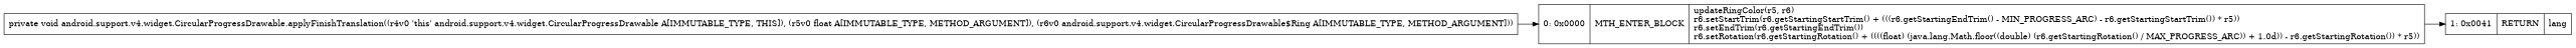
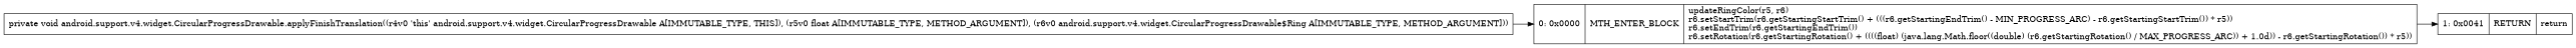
  digraph {
    rankdir=LR
    node [shape=record]
    n1 [label="{0\:\ 0x0000|MTH_ENTER_BLOCK\l|updateRingColor(r5, r6)\lr6.setStartTrim(r6.getStartingStartTrim() + (((r6.getStartingEndTrim() \- MIN_PROGRESS_ARC) \- r6.getStartingStartTrim()) * r5))\lr6.setEndTrim(r6.getStartingEndTrim())\lr6.setRotation(r6.getStartingRotation() + ((((float) (java.lang.Math.floor((double) (r6.getStartingRotation() \/ MAX_PROGRESS_ARC)) + 1.0d)) \- r6.getStartingRotation()) * r5))\l}"]
-   n2 [label="{1\:\ 0x0041|RETURN\l|lang\l}"]
+   n2 [label="{1\:\ 0x0041|RETURN\l|return\l}"]
    n3 [label="{private void android.support.v4.widget.CircularProgressDrawable.applyFinishTranslation((r4v0 'this' android.support.v4.widget.CircularProgressDrawable A[IMMUTABLE_TYPE, THIS]), (r5v0 float A[IMMUTABLE_TYPE, METHOD_ARGUMENT]), (r6v0 android.support.v4.widget.CircularProgressDrawable$Ring A[IMMUTABLE_TYPE, METHOD_ARGUMENT])) }"]
    n1 -> n2
    n3 -> n1
  }
